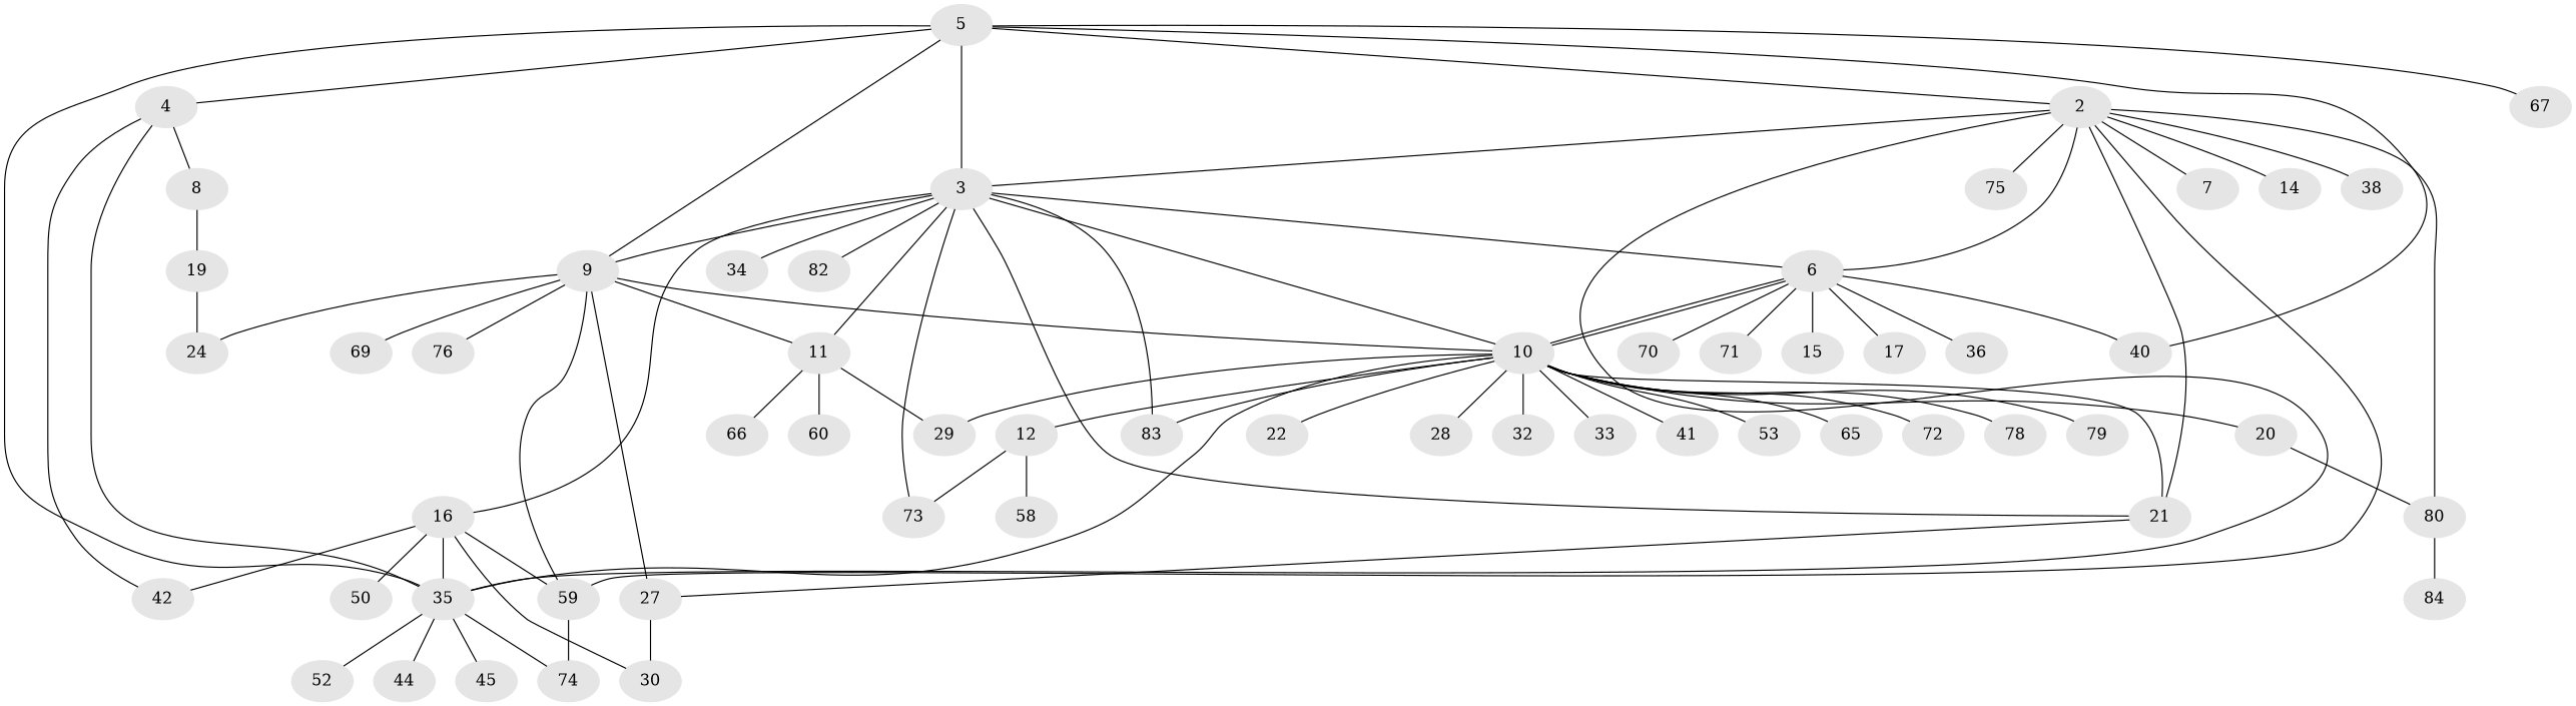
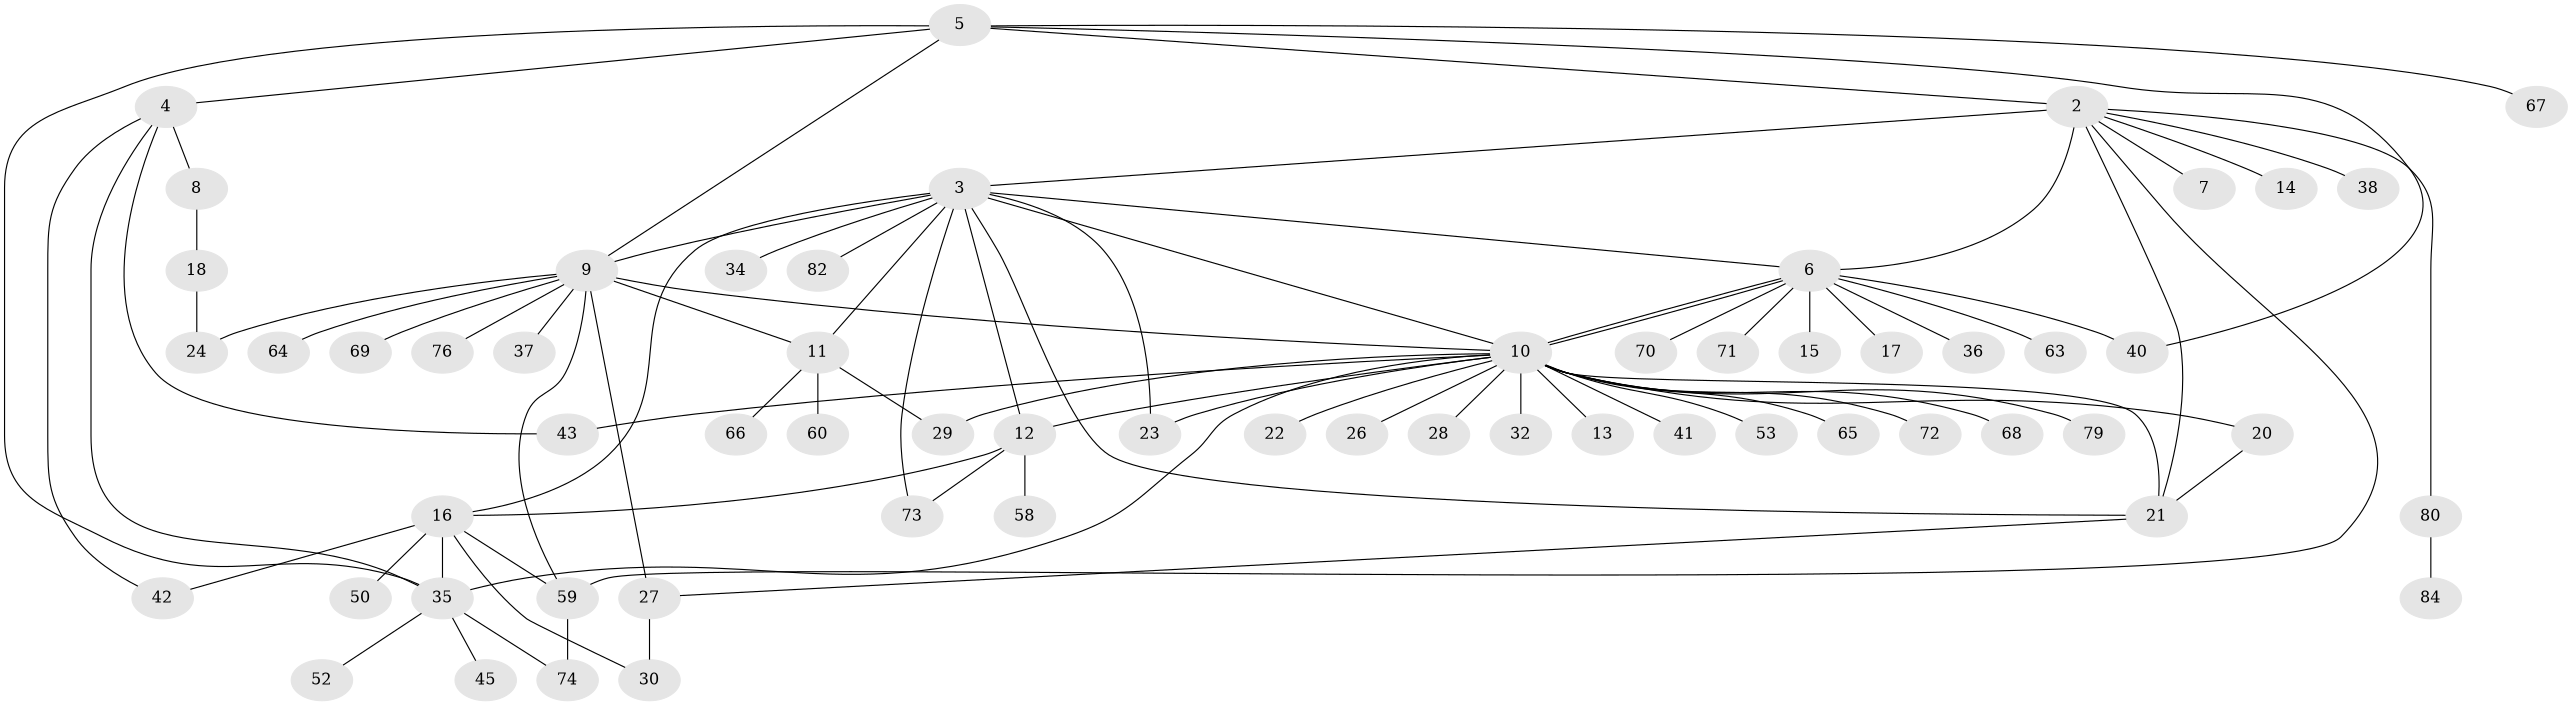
  graph {
    node [color=gray90 style=filled]
    n1 [label=5 super="+39"]
    2 [super="+13"]
    3 [super="+25"]
    4 [super="+5"]
    9 [super="+18"]
    35 [super="+46"]
    40
    67
    6 [super="+48"]
    7
    14
    21 [super="+68"]
    38
    59 [super="+61"]
-   75
    80
    10 [super="+54"]
    11 [super="+77"]
    16 [super="+62"]
-   23 [super="+57" label=83]
+   23 [super="+57"]
    34
    73
    82
    8
    42 [super="+51"]
+   43
    24
    27 [super="+81"]
+   37
+   64
    69
    76
-   44
    45
    52
    74
    15
    17
    36
+   63
    70
    71
    84
    12 [super="+56"]
    20 [super="+47"]
    22
+   26
    28
    29
    32
-   33
+   33 [label=13]
    41
    53
    65
    72
-   78
+   78 [label=68]
    79
    60
    66 [super="+83"]
    30
    50
-   19
+   19 [label=18]
    58
    n1 -- 2 [weight=2]
-   n1 -- 3
+   12 -- 3
    n1 -- 4 [weight=2]
    n1 -- 9
    n1 -- 35
    n1 -- 40
    n1 -- 67
    2 -- 3
-   2 -- 35
    2 -- 6
    2 -- 7
    2 -- 14
    2 -- 21
    2 -- 38
    2 -- 59
-   2 -- 75
    2 -- 80
    3 -- 9
    3 -- 6
    3 -- 21
    3 -- 10
    3 -- 11
    3 -- 16
    3 -- 23
    3 -- 34
    3 -- 73
    3 -- 82
    4 -- 35
    4 -- 8
    4 -- 42
+   4 -- 43
    9 -- 59
    9 -- 10
    9 -- 11
    9 -- 24
    9 -- 27
+   9 -- 37
+   9 -- 64
    9 -- 69
    9 -- 76
-   35 -- 44
    35 -- 45
    35 -- 52
    35 -- 74
    6 -- 40
    6 -- 10
    6 -- 10
    6 -- 15
    6 -- 17
    6 -- 36
+   6 -- 63
    6 -- 70
    6 -- 71
    21 -- 27
    59 -- 74
    80 -- 84
    10 -- 35
    10 -- 21
    10 -- 23
+   10 -- 43
    10 -- 12 [weight=2]
    10 -- 20
    10 -- 22
+   10 -- 26
    10 -- 28
    10 -- 29
    10 -- 32
    10 -- 33
    10 -- 41
    10 -- 53
    10 -- 65
    10 -- 72
    10 -- 78
    10 -- 79
    11 -- 29
    11 -- 60
    11 -- 66
    16 -- 35 [weight=2]
    16 -- 59
    16 -- 42
    16 -- 30
    16 -- 50
    8 -- 19
    27 -- 30
+   12 -- 16
    12 -- 73
    12 -- 58
-   20 -- 80
+   20 -- 21
    19 -- 24
  }
